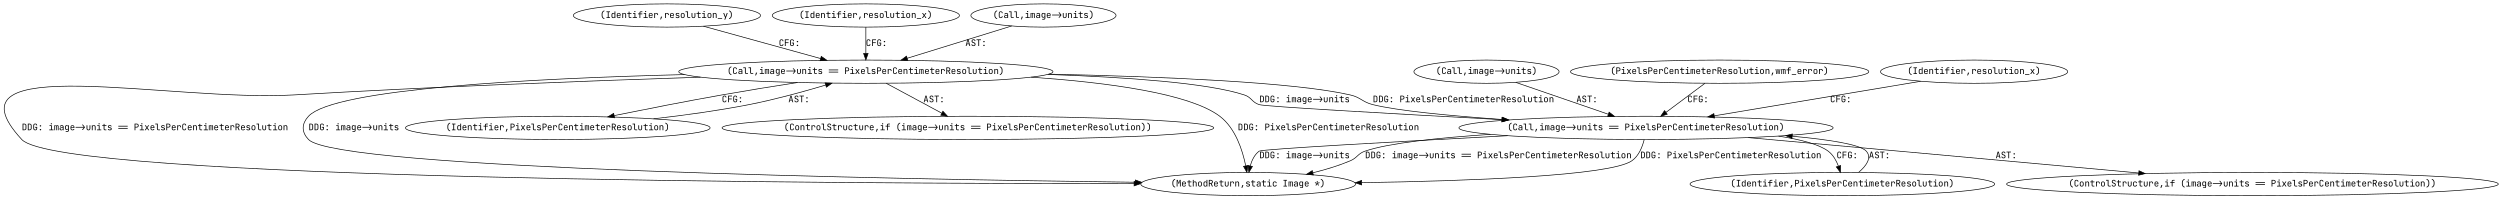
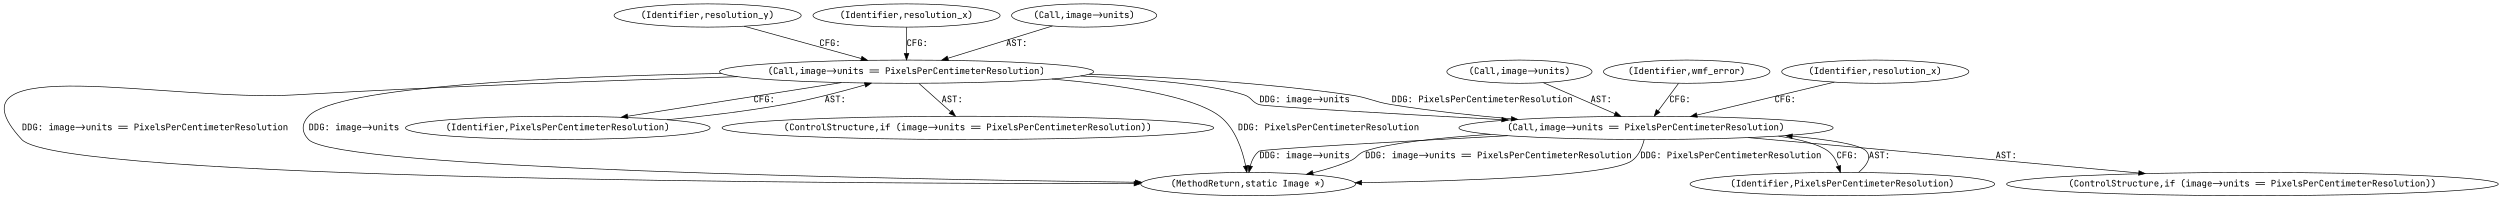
  digraph {
    fontname="JetBrains Mono"
    node [fontname="JetBrains Mono"]
    edge [fontname="JetBrains Mono"]
    n1 [label="(Call,image->units == PixelsPerCentimeterResolution)"]
    n2 [label="(Identifier,PixelsPerCentimeterResolution)"]
    n3 [label="(ControlStructure,if (image->units == PixelsPerCentimeterResolution))"]
    n4 [label="(MethodReturn,static Image *)"]
    n5 [label="(Call,image->units == PixelsPerCentimeterResolution)"]
    n6 [label="(Identifier,PixelsPerCentimeterResolution)"]
    n7 [label="(ControlStructure,if (image->units == PixelsPerCentimeterResolution))"]
    n8 [label="(Identifier,resolution_y)"]
    n9 [label="(Identifier,resolution_x)"]
    n10 [label="(Call,image->units)"]
    n11 [label="(Call,image->units)"]
-   n12 [label="(PixelsPerCentimeterResolution,wmf_error)"]
+   n12 [label="(Identifier,wmf_error)"]
    n13 [label="(Identifier,resolution_x)"]
    n1 -> n2 [label="CFG: "]
    n1 -> n3 [label="AST: "]
    n1 -> n4 [label="DDG: image->units"]
    n1 -> n4 [label="DDG: image->units == PixelsPerCentimeterResolution"]
    n1 -> n4 [label="DDG: PixelsPerCentimeterResolution"]
    n2 -> n1 [label="AST: "]
    n5 -> n1 [label="DDG: image->units"]
    n5 -> n1 [label="DDG: PixelsPerCentimeterResolution"]
    n5 -> n4 [label="DDG: PixelsPerCentimeterResolution"]
    n5 -> n4 [label="DDG: image->units == PixelsPerCentimeterResolution"]
    n5 -> n4 [label="DDG: image->units"]
    n5 -> n6 [label="CFG: "]
    n5 -> n7 [label="AST: "]
    n6 -> n5 [label="AST: "]
    n8 -> n5 [label="CFG: "]
    n9 -> n5 [label="CFG: "]
    n10 -> n1 [label="AST: "]
    n11 -> n5 [label="AST: "]
    n12 -> n1 [label="CFG: "]
    n13 -> n1 [label="CFG: "]
  }
